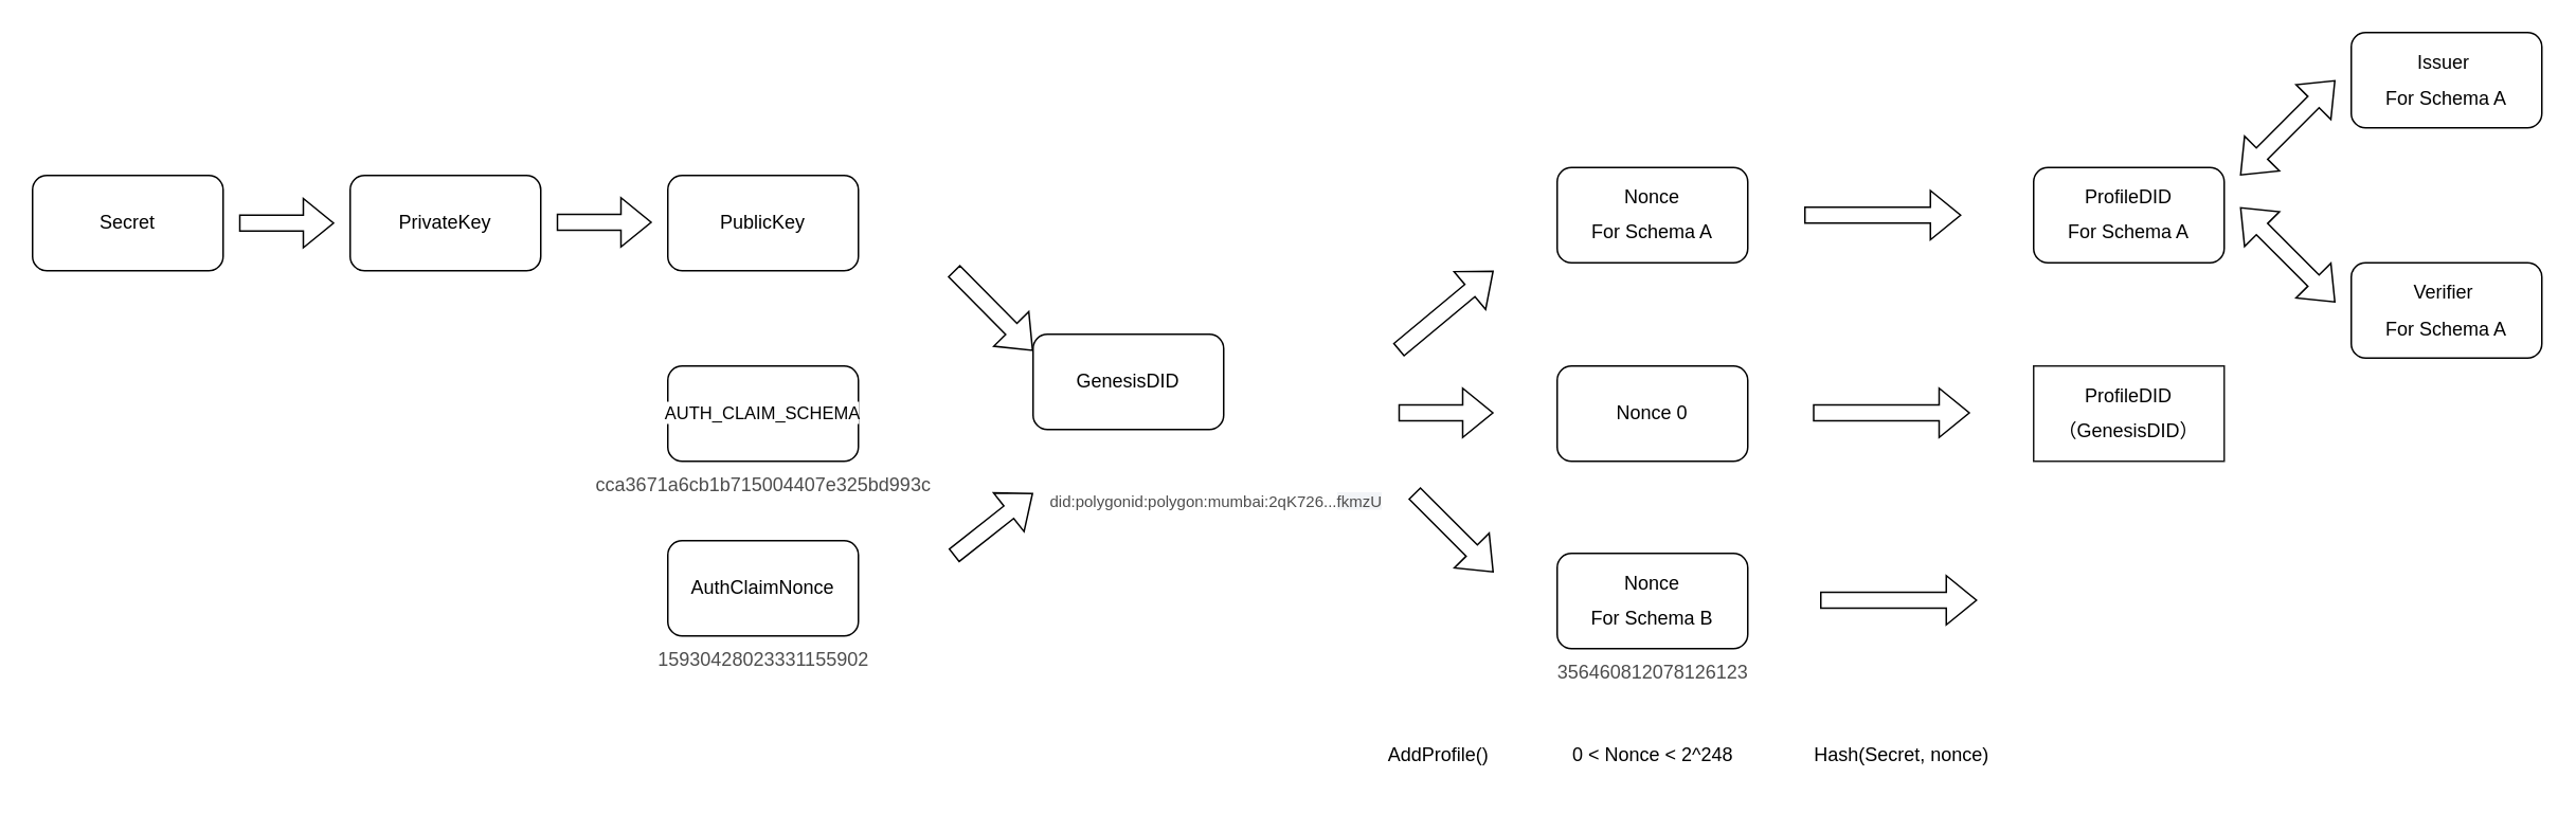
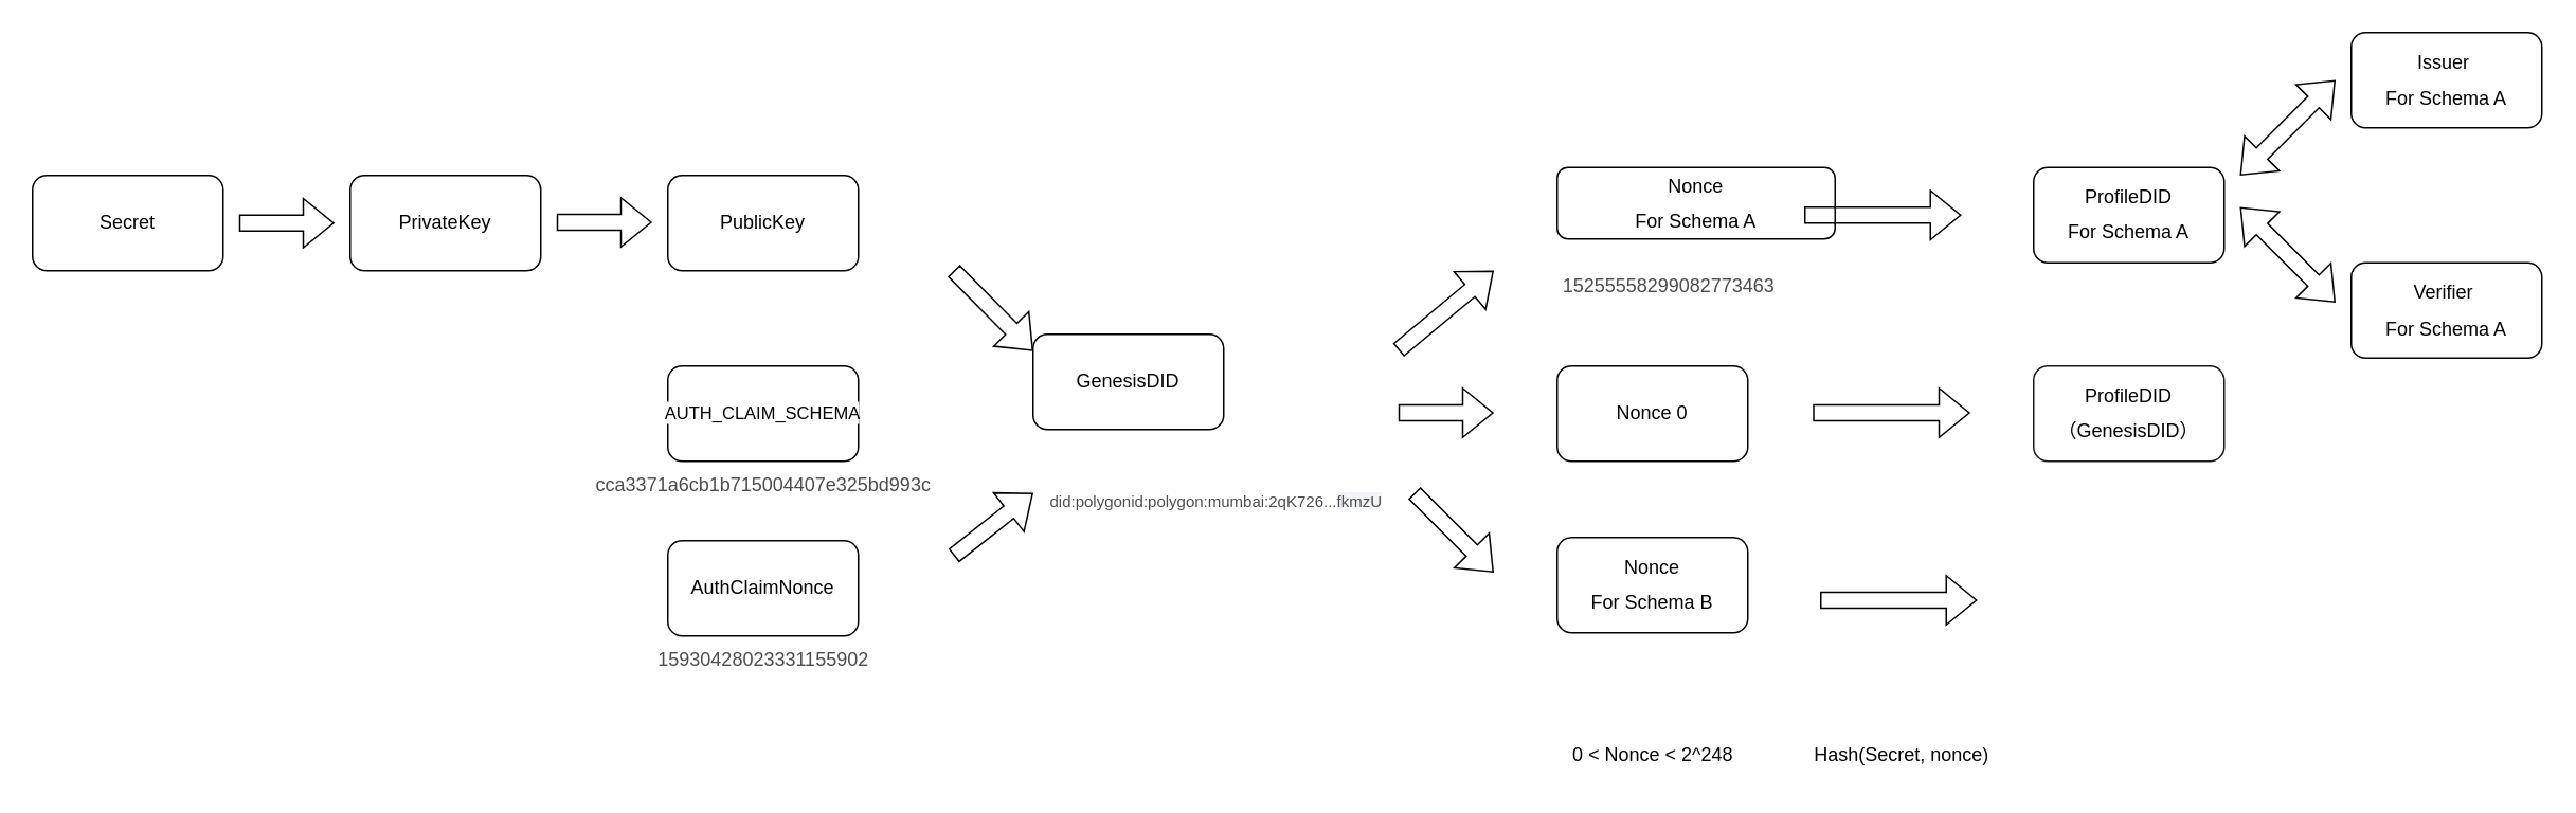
  <mxCell id="0" />
  <mxCell id="1" parent="0" />
  <mxCell id="2" value="Secret" style="rounded=1;whiteSpace=wrap;html=1;" parent="1" vertex="1"><mxGeometry x="20" y="110" width="120" height="60" as="geometry" /></mxCell>
  <mxCell id="3" value="" style="shape=flexArrow;endArrow=classic;html=1;rounded=0;" parent="1" edge="1"><mxGeometry width="50" height="50" relative="1" as="geometry"><mxPoint x="150" y="140" as="sourcePoint" /><mxPoint x="210" y="140" as="targetPoint" /></mxGeometry></mxCell>
  <mxCell id="4" value="PrivateKey" style="rounded=1;whiteSpace=wrap;html=1;" parent="1" vertex="1"><mxGeometry x="220" y="110" width="120" height="60" as="geometry" /></mxCell>
  <mxCell id="5" value="PublicKey" style="rounded=1;whiteSpace=wrap;html=1;" parent="1" vertex="1"><mxGeometry x="420" y="110" width="120" height="60" as="geometry" /></mxCell>
  <mxCell id="6" value="" style="shape=flexArrow;endArrow=classic;html=1;rounded=0;" parent="1" edge="1"><mxGeometry width="50" height="50" relative="1" as="geometry"><mxPoint x="350" y="139.5" as="sourcePoint" /><mxPoint x="410" y="139.5" as="targetPoint" /></mxGeometry></mxCell>
  <mxCell id="7" value="&lt;div style=&quot;line-height: 120%;&quot;&gt;&lt;div style=&quot;line-height: 120%;&quot;&gt;&lt;span style=&quot;background-color: rgb(255, 255, 255);&quot;&gt;&lt;font face=&quot;Helvetica&quot; style=&quot;font-size: 11px;&quot;&gt;AUTH_CLAIM_SCHEMA&lt;/font&gt;&lt;/span&gt;&lt;/div&gt;&lt;/div&gt;" style="rounded=1;whiteSpace=wrap;html=1;" parent="1" vertex="1"><mxGeometry x="420" y="230" width="120" height="60" as="geometry" /></mxCell>
  <mxCell id="8" value="&lt;div style=&quot;line-height: 120%;&quot;&gt;&lt;div style=&quot;line-height: 120%;&quot;&gt;&lt;div style=&quot;line-height: 120%;&quot;&gt;&lt;span style=&quot;background-color: rgb(255, 255, 255);&quot;&gt;AuthClaimNonce&lt;/span&gt;&lt;/div&gt;&lt;/div&gt;&lt;/div&gt;" style="rounded=1;whiteSpace=wrap;html=1;" parent="1" vertex="1"><mxGeometry x="420" y="340" width="120" height="60" as="geometry" /></mxCell>
  <mxCell id="9" value="" style="shape=flexArrow;endArrow=classic;html=1;rounded=0;" edge="1" parent="1"><mxGeometry width="50" height="50" relative="1" as="geometry"><mxPoint x="600" y="170" as="sourcePoint" /><mxPoint x="650" y="220.5" as="targetPoint" /></mxGeometry></mxCell>
  <mxCell id="10" value="" style="shape=flexArrow;endArrow=classic;html=1;rounded=0;" edge="1" parent="1"><mxGeometry width="50" height="50" relative="1" as="geometry"><mxPoint x="600" y="349.5" as="sourcePoint" /><mxPoint x="650" y="310" as="targetPoint" /></mxGeometry></mxCell>
  <mxCell id="11" value="GenesisDID" style="rounded=1;whiteSpace=wrap;html=1;" vertex="1" parent="1"><mxGeometry x="650" y="210" width="120" height="60" as="geometry" /></mxCell>
- <mxCell id="12" value="&lt;font color=&quot;#4d4d4d&quot; style=&quot;font-size: 12px;&quot;&gt;cca3671a6cb1b715004407e325bd993c&lt;/font&gt;" style="text;html=1;align=center;verticalAlign=middle;resizable=0;points=[];autosize=1;strokeColor=none;fillColor=none;" vertex="1" parent="1"><mxGeometry x="365" y="290" width="230" height="30" as="geometry" /></mxCell>
+ <mxCell id="12" value="&lt;font color=&quot;#4d4d4d&quot; style=&quot;font-size: 12px;&quot;&gt;cca3371a6cb1b715004407e325bd993c&lt;/font&gt;" style="text;html=1;align=center;verticalAlign=middle;resizable=0;points=[];autosize=1;strokeColor=none;fillColor=none;" vertex="1" parent="1"><mxGeometry x="365" y="290" width="230" height="30" as="geometry" /></mxCell>
  <mxCell id="13" value="&lt;font color=&quot;#4d4d4d&quot;&gt;15930428023331155902&lt;/font&gt;" style="text;html=1;align=center;verticalAlign=middle;resizable=0;points=[];autosize=1;strokeColor=none;fillColor=none;" vertex="1" parent="1"><mxGeometry x="400" y="400" width="160" height="30" as="geometry" /></mxCell>
  <mxCell id="14" value="&lt;font color=&quot;#4d4d4d&quot; style=&quot;font-size: 10px;&quot;&gt;did:polygonid:polygon:mumbai:2qK726&lt;span style=&quot;box-sizing: border-box; caret-color: rgb(16, 24, 40); text-align: right;&quot; aria-hidden=&quot;true&quot;&gt;...&lt;/span&gt;&lt;span style=&quot;caret-color: rgb(16, 24, 40); text-align: right; background-color: rgb(242, 244, 247);&quot;&gt;fkmzU&lt;/span&gt;&lt;/font&gt;" style="text;html=1;align=center;verticalAlign=middle;resizable=0;points=[];autosize=1;strokeColor=none;fillColor=none;" vertex="1" parent="1"><mxGeometry x="650" y="300" width="230" height="30" as="geometry" /></mxCell>
  <mxCell id="15" value="" style="shape=flexArrow;endArrow=classic;html=1;rounded=0;" edge="1" parent="1"><mxGeometry width="50" height="50" relative="1" as="geometry"><mxPoint x="880" y="220" as="sourcePoint" /><mxPoint x="940" y="170" as="targetPoint" /></mxGeometry></mxCell>
  <mxCell id="16" value="" style="shape=flexArrow;endArrow=classic;html=1;rounded=0;" edge="1" parent="1"><mxGeometry width="50" height="50" relative="1" as="geometry"><mxPoint x="890" y="310" as="sourcePoint" /><mxPoint x="940" y="360" as="targetPoint" /></mxGeometry></mxCell>
- <mxCell id="17" value="&lt;p style=&quot;line-height: 90%;&quot;&gt;Nonce &lt;br&gt;&lt;br&gt;For Schema A&lt;/p&gt;" style="rounded=1;whiteSpace=wrap;html=1;" vertex="1" parent="1"><mxGeometry x="980" y="105" width="120" height="60" as="geometry" /></mxCell>
+ <mxCell id="17" value="&lt;p style=&quot;line-height: 90%;&quot;&gt;Nonce &lt;br&gt;&lt;br&gt;For Schema A&lt;/p&gt;" style="rounded=1;whiteSpace=wrap;html=1;" vertex="1" parent="1"><mxGeometry x="980" y="105" width="175" height="45" as="geometry" /></mxCell>
+ <mxCell id="18" value="&lt;font color=&quot;#4d4d4d&quot;&gt;15255558299082773463&lt;/font&gt;" style="text;html=1;align=center;verticalAlign=middle;resizable=0;points=[];autosize=1;strokeColor=none;fillColor=none;" vertex="1" parent="1"><mxGeometry x="970" y="165" width="160" height="30" as="geometry" /></mxCell>
  <mxCell id="19" value="" style="shape=flexArrow;endArrow=classic;html=1;rounded=0;" edge="1" parent="1"><mxGeometry width="50" height="50" relative="1" as="geometry"><mxPoint x="1135.5" y="135" as="sourcePoint" /><mxPoint x="1234.5" y="135" as="targetPoint" /></mxGeometry></mxCell>
  <mxCell id="20" value="&amp;nbsp;Hash(Secret, nonce)" style="text;html=1;align=center;verticalAlign=middle;resizable=0;points=[];autosize=1;strokeColor=none;fillColor=none;" vertex="1" parent="1"><mxGeometry x="1110" y="460" width="170" height="30" as="geometry" /></mxCell>
  <mxCell id="21" value="&lt;p style=&quot;line-height: 90%;&quot;&gt;ProfileDID&lt;br&gt;&lt;br&gt;For Schema A&lt;/p&gt;" style="rounded=1;whiteSpace=wrap;html=1;" vertex="1" parent="1"><mxGeometry x="1280" y="105" width="120" height="60" as="geometry" /></mxCell>
- <mxCell id="22" value="AddProfile()" style="text;html=1;align=center;verticalAlign=middle;resizable=0;points=[];autosize=1;strokeColor=none;fillColor=none;" vertex="1" parent="1"><mxGeometry x="860" y="460" width="90" height="30" as="geometry" /></mxCell>
  <mxCell id="23" value="0 &amp;lt; Nonce &amp;lt; 2^248" style="text;html=1;align=center;verticalAlign=middle;resizable=0;points=[];autosize=1;strokeColor=none;fillColor=none;" vertex="1" parent="1"><mxGeometry x="980" y="460" width="120" height="30" as="geometry" /></mxCell>
- <mxCell id="24" value="&lt;font color=&quot;#4d4d4d&quot;&gt;356460812078126123&lt;/font&gt;" style="text;html=1;align=center;verticalAlign=middle;resizable=0;points=[];autosize=1;strokeColor=none;fillColor=none;" vertex="1" parent="1"><mxGeometry x="970" y="408" width="140" height="30" as="geometry" /></mxCell>
- <mxCell id="25" value="&lt;p style=&quot;line-height: 90%;&quot;&gt;Nonce &lt;br&gt;&lt;br&gt;For Schema B&lt;/p&gt;" style="rounded=1;whiteSpace=wrap;html=1;" vertex="1" parent="1"><mxGeometry x="980" y="348" width="120" height="60" as="geometry" /></mxCell>
+ <mxCell id="25" value="&lt;p style=&quot;line-height: 90%;&quot;&gt;Nonce &lt;br&gt;&lt;br&gt;For Schema B&lt;/p&gt;" style="rounded=1;whiteSpace=wrap;html=1;" vertex="1" parent="1"><mxGeometry x="980" y="338" width="120" height="60" as="geometry" /></mxCell>
  <mxCell id="26" value="" style="shape=flexArrow;endArrow=classic;html=1;rounded=0;" edge="1" parent="1"><mxGeometry width="50" height="50" relative="1" as="geometry"><mxPoint x="1145.5" y="377.5" as="sourcePoint" /><mxPoint x="1244.5" y="377.5" as="targetPoint" /></mxGeometry></mxCell>
  <mxCell id="27" value="&lt;p style=&quot;line-height: 90%;&quot;&gt;Nonce 0&lt;br&gt;&lt;/p&gt;" style="rounded=1;whiteSpace=wrap;html=1;" vertex="1" parent="1"><mxGeometry x="980" y="230" width="120" height="60" as="geometry" /></mxCell>
  <mxCell id="28" value="" style="shape=flexArrow;endArrow=classic;html=1;rounded=0;" edge="1" parent="1"><mxGeometry width="50" height="50" relative="1" as="geometry"><mxPoint x="1141" y="259.5" as="sourcePoint" /><mxPoint x="1240" y="259.5" as="targetPoint" /></mxGeometry></mxCell>
- <mxCell id="29" value="&lt;p style=&quot;line-height: 80%;&quot;&gt;ProfileDID&lt;/p&gt;&lt;p style=&quot;line-height: 80%;&quot;&gt;（GenesisDID）&lt;/p&gt;" style="whiteSpace=wrap;html=1;opacity=90;rounded=0;" vertex="1" parent="1"><mxGeometry x="1280" y="230" width="120" height="60" as="geometry" /></mxCell>
+ <mxCell id="29" value="&lt;p style=&quot;line-height: 80%;&quot;&gt;ProfileDID&lt;/p&gt;&lt;p style=&quot;line-height: 80%;&quot;&gt;（GenesisDID）&lt;/p&gt;" style="rounded=1;whiteSpace=wrap;html=1;opacity=90;" vertex="1" parent="1"><mxGeometry x="1280" y="230" width="120" height="60" as="geometry" /></mxCell>
  <mxCell id="30" value="" style="shape=flexArrow;endArrow=classic;html=1;rounded=0;" edge="1" parent="1"><mxGeometry width="50" height="50" relative="1" as="geometry"><mxPoint x="880" y="259.5" as="sourcePoint" /><mxPoint x="940" y="259.5" as="targetPoint" /></mxGeometry></mxCell>
  <mxCell id="31" value="&lt;p style=&quot;line-height: 90%;&quot;&gt;Issuer&amp;nbsp;&lt;/p&gt;&lt;p style=&quot;line-height: 90%;&quot;&gt;For Schema A&lt;/p&gt;" style="rounded=1;whiteSpace=wrap;html=1;" vertex="1" parent="1"><mxGeometry x="1480" y="20" width="120" height="60" as="geometry" /></mxCell>
  <mxCell id="32" value="&lt;p style=&quot;line-height: 90%;&quot;&gt;Verifier&amp;nbsp;&lt;/p&gt;&lt;p style=&quot;line-height: 90%;&quot;&gt;For Schema A&lt;/p&gt;" style="rounded=1;whiteSpace=wrap;html=1;" vertex="1" parent="1"><mxGeometry x="1480" y="165" width="120" height="60" as="geometry" /></mxCell>
  <mxCell id="33" value="" style="shape=flexArrow;endArrow=classic;startArrow=classic;html=1;rounded=0;" edge="1" parent="1"><mxGeometry width="100" height="100" relative="1" as="geometry"><mxPoint x="1410" y="110" as="sourcePoint" /><mxPoint x="1470" y="50" as="targetPoint" /></mxGeometry></mxCell>
  <mxCell id="34" value="" style="shape=flexArrow;endArrow=classic;startArrow=classic;html=1;rounded=0;" edge="1" parent="1"><mxGeometry width="100" height="100" relative="1" as="geometry"><mxPoint x="1410" y="130" as="sourcePoint" /><mxPoint x="1470" y="190" as="targetPoint" /></mxGeometry></mxCell>
